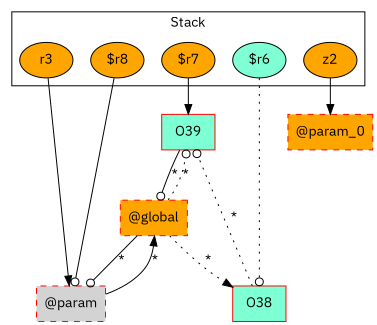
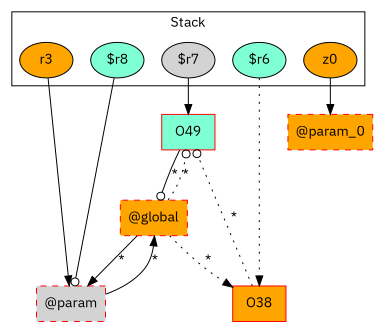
  digraph {
    fontname="IBM Plex Sans"
    rankDir=LR
    node [fillcolor=orange fontname="IBM Plex Sans" style=filled]
    edge [arrowhead=normal fontname="IBM Plex Sans" style=solid weight=0.2]
-   "$r7"
-   z0 [label=z2]
-   "$r8"
+   "$r7" [fillcolor=lightgrey]
+   z0
+   "$r8" [fillcolor=aquamarine]
    "$r6" [fillcolor=aquamarine]
    r3
-   O39 [color=red fillcolor=aquamarine shape=box]
+   O39 [color=red fillcolor=aquamarine shape=box label=O49]
    "@param_0" [color=red shape=box style="filled,dashed"]
    n8 [color=red fillcolor=lightgrey label="@param" shape=box style="filled,dashed"]
-   O38 [color=red fillcolor=aquamarine shape=box]
+   O38 [color=red shape=box]
    "@global" [color=red shape=box style="filled,dashed"]
    subgraph cluster_1 {
      label=Stack
      "$r7"
      z0
      "$r8"
      "$r6"
      r3
    }
    "$r7" -> O39 [weight=""]
    z0 -> "@param_0" [weight=""]
    "$r8" -> n8 [arrowhead=odot weight=""]
-   "$r6" -> O38 [arrowhead=odot style=dotted weight=""]
+   "$r6" -> O38 [style=dotted weight=""]
    r3 -> n8 [weight=""]
    O39 -> "@global" [arrowhead=odot label="*"]
    n8 -> "@global" [label="*"]
    O38 -> O39 [arrowhead=odot label="*" style=dotted]
    "@global" -> O39 [arrowhead=odot label="*" style=dotted]
-   "@global" -> n8 [arrowhead=odot label="*"]
+   "@global" -> n8 [label="*"]
    "@global" -> O38 [label="*" style=dotted]
  }
